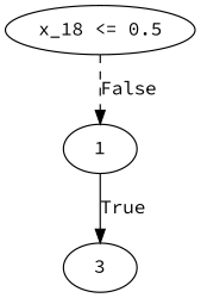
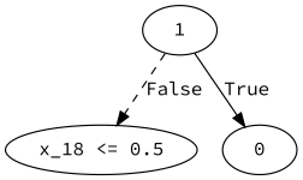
  digraph {
    fontname="Source Code Pro"
    node [fontname="Source Code Pro"]
    edge [fontname="Source Code Pro"]
    n1 [label="x_18 <= 0.5"]
    n2 [label=1]
-   n3 [label=3]
-   n1 -> n2 [label=False style=dashed]
+   n3 [label=0]
+   n2 -> n1 [label=False style=dashed]
    n2 -> n3 [label=True]
  }
